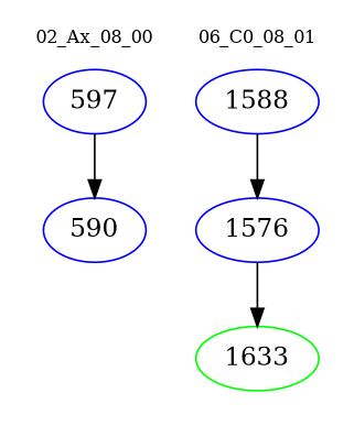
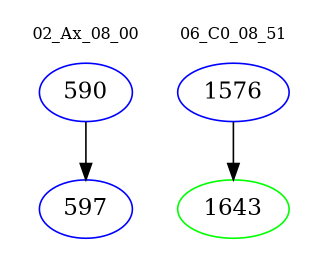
  digraph {
    node [color=blue]
    edge [color=black]
    n1 [label=597]
    n2 [label=590]
-   n3 [label=1588]
    n4 [label=1576]
-   n5 [color=green label=1633]
+   n5 [color=green label=1643]
    subgraph cluster_1 {
      color=white
      fontsize=10
      label="02_Ax_08_00"
      n1
      n2
    }
    subgraph cluster_2 {
      color=white
      fontsize=10
-     label="06_C0_08_01"
-     n3
+     label="06_C0_08_51"
      n4
      n5
    }
-   n1 -> n2
-   n3 -> n4
+   n2 -> n1
    n4 -> n5
  }
